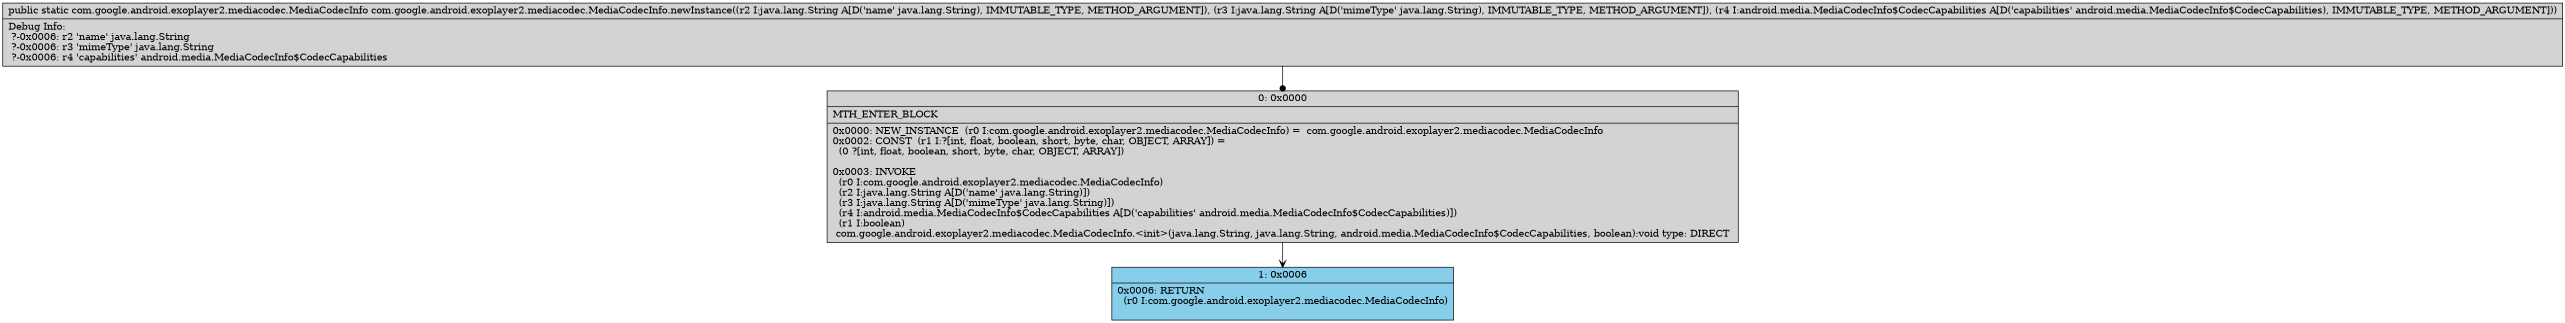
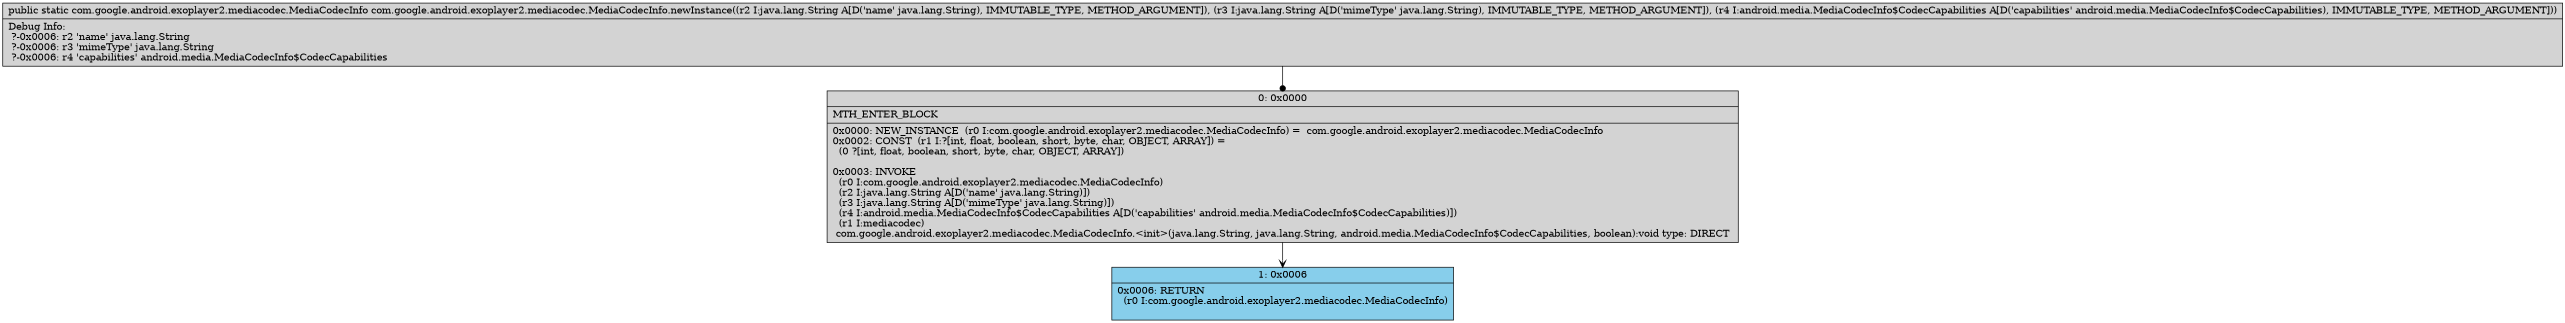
  digraph {
    node [shape=record style=filled fillcolor=lightgrey]
-   n1 [label="{0\:\ 0x0000|MTH_ENTER_BLOCK\l|0x0000: NEW_INSTANCE  (r0 I:com.google.android.exoplayer2.mediacodec.MediaCodecInfo) =  com.google.android.exoplayer2.mediacodec.MediaCodecInfo \l0x0002: CONST  (r1 I:?[int, float, boolean, short, byte, char, OBJECT, ARRAY]) = \l  (0 ?[int, float, boolean, short, byte, char, OBJECT, ARRAY])\l \l0x0003: INVOKE  \l  (r0 I:com.google.android.exoplayer2.mediacodec.MediaCodecInfo)\l  (r2 I:java.lang.String A[D('name' java.lang.String)])\l  (r3 I:java.lang.String A[D('mimeType' java.lang.String)])\l  (r4 I:android.media.MediaCodecInfo$CodecCapabilities A[D('capabilities' android.media.MediaCodecInfo$CodecCapabilities)])\l  (r1 I:boolean)\l com.google.android.exoplayer2.mediacodec.MediaCodecInfo.\<init\>(java.lang.String, java.lang.String, android.media.MediaCodecInfo$CodecCapabilities, boolean):void type: DIRECT \l}"]
+   n1 [label="{0\:\ 0x0000|MTH_ENTER_BLOCK\l|0x0000: NEW_INSTANCE  (r0 I:com.google.android.exoplayer2.mediacodec.MediaCodecInfo) =  com.google.android.exoplayer2.mediacodec.MediaCodecInfo \l0x0002: CONST  (r1 I:?[int, float, boolean, short, byte, char, OBJECT, ARRAY]) = \l  (0 ?[int, float, boolean, short, byte, char, OBJECT, ARRAY])\l \l0x0003: INVOKE  \l  (r0 I:com.google.android.exoplayer2.mediacodec.MediaCodecInfo)\l  (r2 I:java.lang.String A[D('name' java.lang.String)])\l  (r3 I:java.lang.String A[D('mimeType' java.lang.String)])\l  (r4 I:android.media.MediaCodecInfo$CodecCapabilities A[D('capabilities' android.media.MediaCodecInfo$CodecCapabilities)])\l  (r1 I:mediacodec)\l com.google.android.exoplayer2.mediacodec.MediaCodecInfo.\<init\>(java.lang.String, java.lang.String, android.media.MediaCodecInfo$CodecCapabilities, boolean):void type: DIRECT \l}"]
    n2 [label="{1\:\ 0x0006|0x0006: RETURN  \l  (r0 I:com.google.android.exoplayer2.mediacodec.MediaCodecInfo)\l \l}" fillcolor=skyblue]
    n3 [label="{public static com.google.android.exoplayer2.mediacodec.MediaCodecInfo com.google.android.exoplayer2.mediacodec.MediaCodecInfo.newInstance((r2 I:java.lang.String A[D('name' java.lang.String), IMMUTABLE_TYPE, METHOD_ARGUMENT]), (r3 I:java.lang.String A[D('mimeType' java.lang.String), IMMUTABLE_TYPE, METHOD_ARGUMENT]), (r4 I:android.media.MediaCodecInfo$CodecCapabilities A[D('capabilities' android.media.MediaCodecInfo$CodecCapabilities), IMMUTABLE_TYPE, METHOD_ARGUMENT]))  | Debug Info:\l  ?\-0x0006: r2 'name' java.lang.String\l  ?\-0x0006: r3 'mimeType' java.lang.String\l  ?\-0x0006: r4 'capabilities' android.media.MediaCodecInfo$CodecCapabilities\l}"]
    n1 -> n2 [arrowhead=vee]
    n3 -> n1 [arrowhead=dot]
  }
